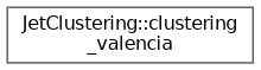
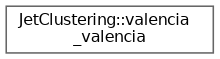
  digraph {
    rankdir=LR
-   n1 [color=grey40 fillcolor=white fontname=Helvetica fontsize=10 height=0.2 label="JetClustering::clustering\l_valencia" shape=box style=filled width=0.4]
+   n1 [color=grey40 fillcolor=white fontname=Helvetica fontsize=10 height=0.2 label="JetClustering::valencia\l_valencia" shape=box style=filled width=0.4]
  }
